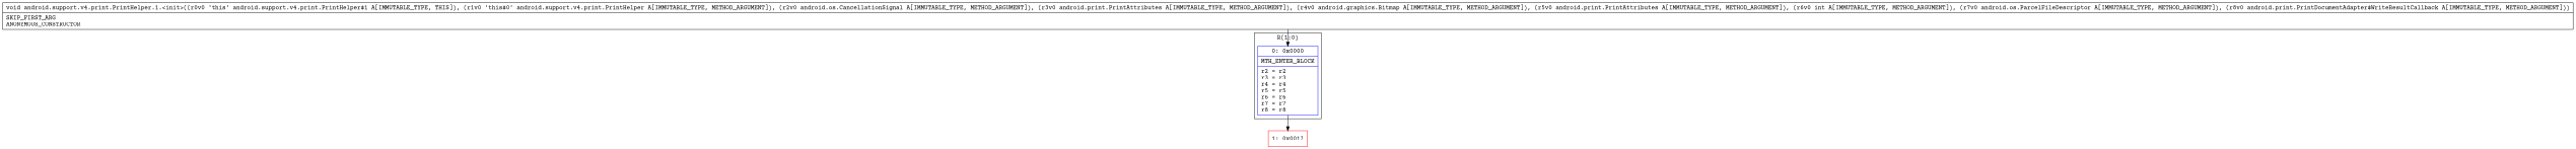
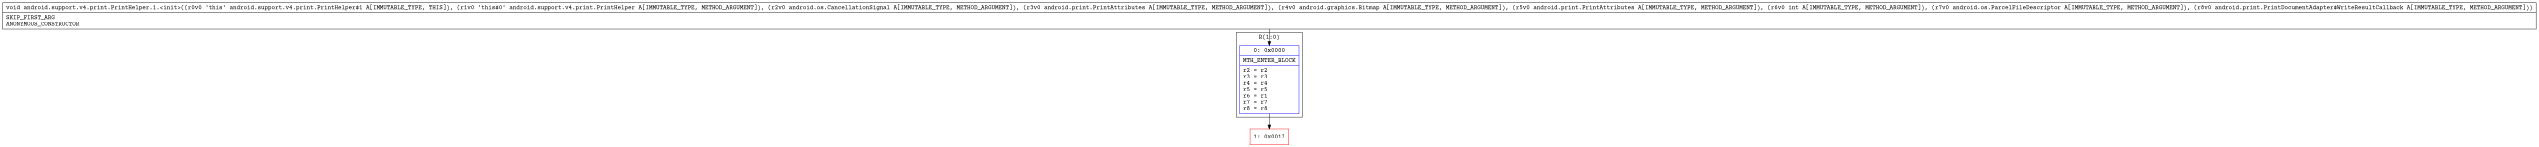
  digraph {
    fontname="Courier Prime"
    node [shape=record fontname="Courier Prime"]
    edge [fontname="Courier Prime"]
-   n1 [color=blue label="{0\:\ 0x0000|MTH_ENTER_BLOCK\l|r2 = r2\lr3 = r3\lr4 = r4\lr5 = r5\lr6 = r6\lr7 = r7\lr8 = r8\l}"]
+   n1 [color=blue label="{0\:\ 0x0000|MTH_ENTER_BLOCK\l|r2 = r2\lr3 = r3\lr4 = r4\lr5 = r5\lr6 = r1\lr7 = r7\lr8 = r8\l}"]
    n2 [color=red label="{1\:\ 0x0013}"]
    n3 [label="{void android.support.v4.print.PrintHelper.1.\<init\>((r0v0 'this' android.support.v4.print.PrintHelper$1 A[IMMUTABLE_TYPE, THIS]), (r1v0 'this$0' android.support.v4.print.PrintHelper A[IMMUTABLE_TYPE, METHOD_ARGUMENT]), (r2v0 android.os.CancellationSignal A[IMMUTABLE_TYPE, METHOD_ARGUMENT]), (r3v0 android.print.PrintAttributes A[IMMUTABLE_TYPE, METHOD_ARGUMENT]), (r4v0 android.graphics.Bitmap A[IMMUTABLE_TYPE, METHOD_ARGUMENT]), (r5v0 android.print.PrintAttributes A[IMMUTABLE_TYPE, METHOD_ARGUMENT]), (r6v0 int A[IMMUTABLE_TYPE, METHOD_ARGUMENT]), (r7v0 android.os.ParcelFileDescriptor A[IMMUTABLE_TYPE, METHOD_ARGUMENT]), (r8v0 android.print.PrintDocumentAdapter$WriteResultCallback A[IMMUTABLE_TYPE, METHOD_ARGUMENT]))  | SKIP_FIRST_ARG\lANONYMOUS_CONSTRUCTOR\l}"]
    subgraph cluster_1 {
      label="R(1:0)"
      n1
    }
    n1 -> n2
    n3 -> n1
  }
